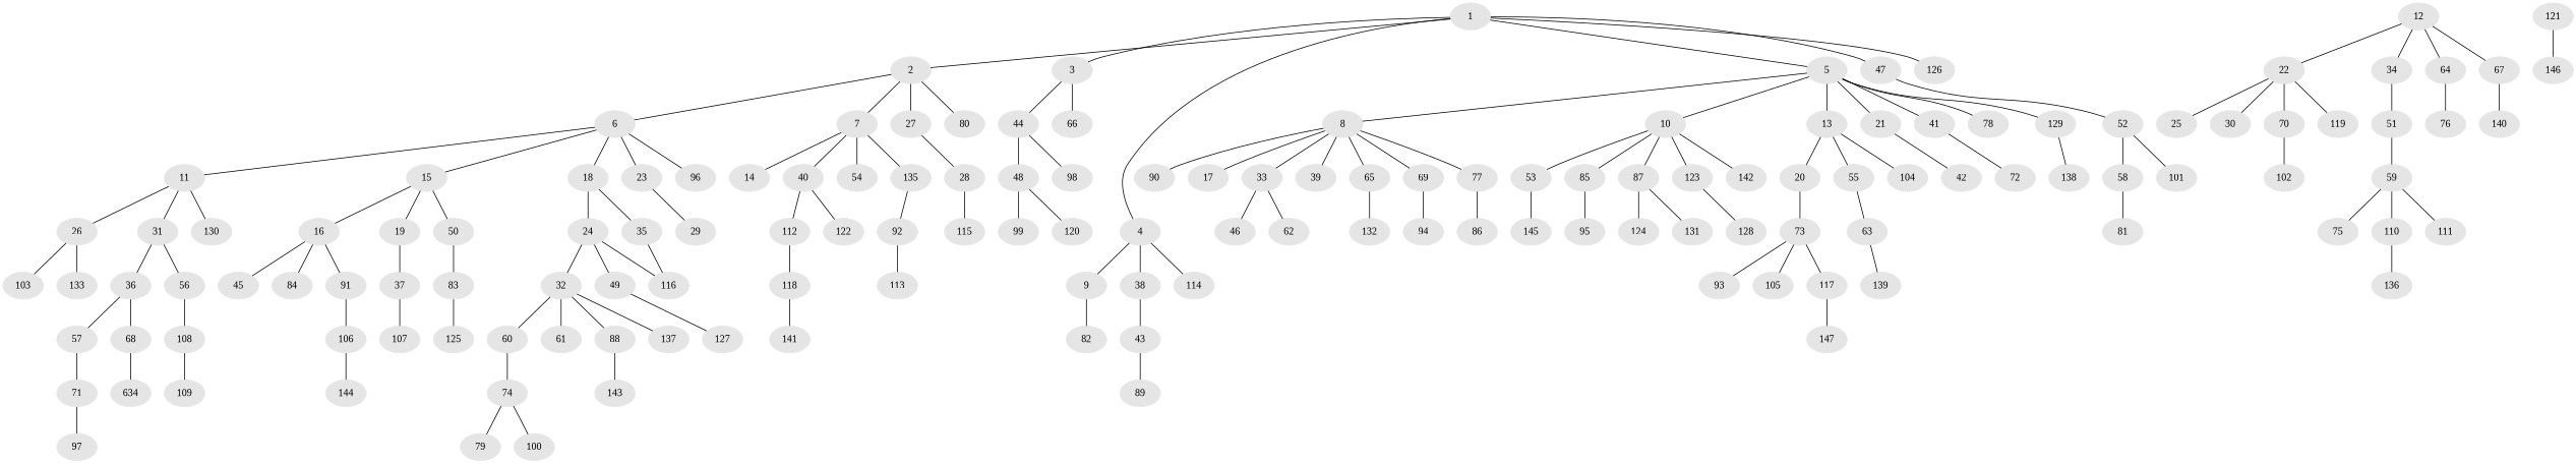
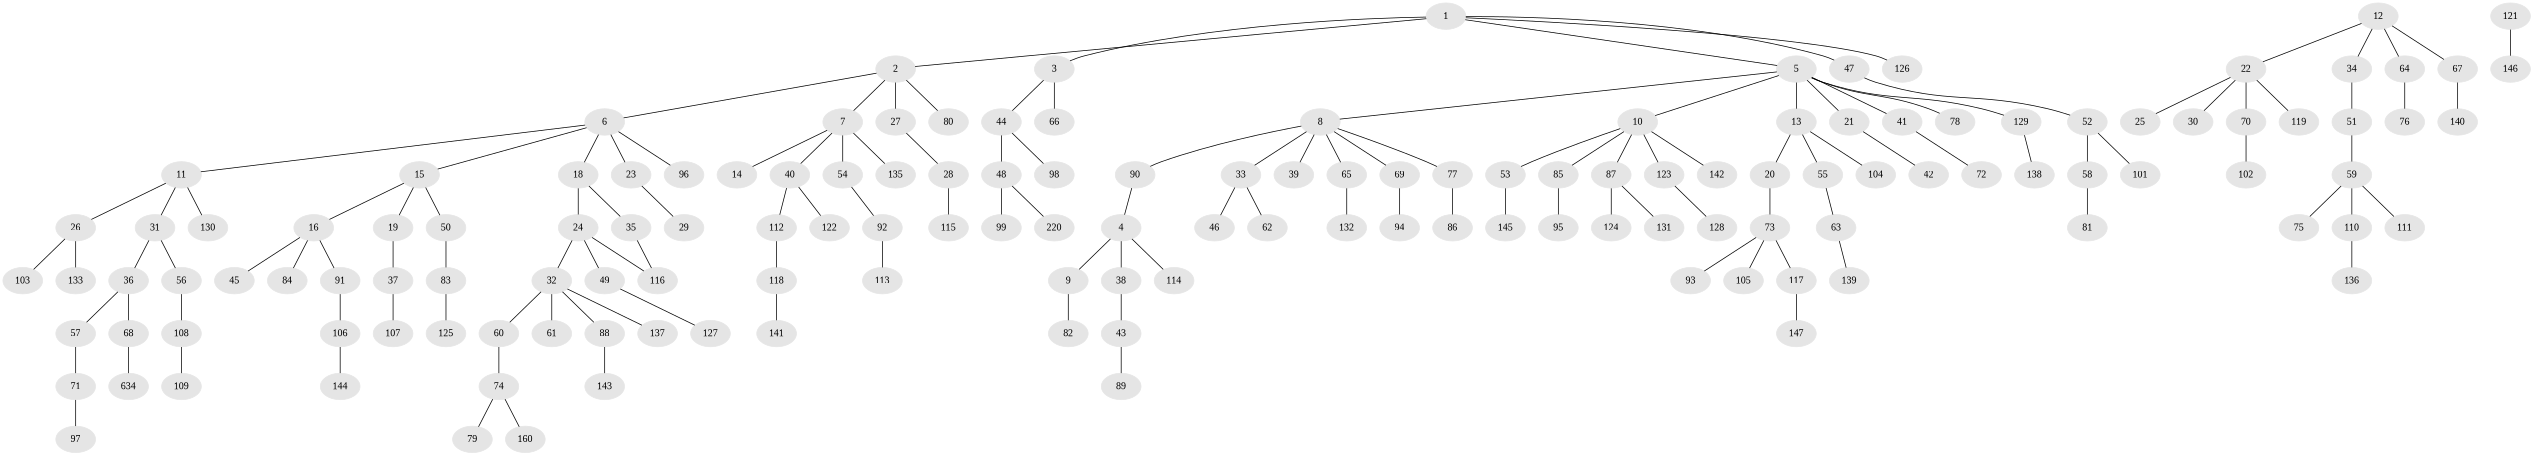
  graph {
    fontname="Liberation Serif"
    node [color=gray90 fontname="Liberation Serif" style=filled]
    edge [fontname="Liberation Serif"]
    1
    2
    3
    4
    5
    47
    126
    6
    7
    27
    80
    44
    66
    9
    38
    114
    8
    10
    13
    21
    41
    78
    129
    52
    11
    15
    18
    23
    96
    14
    40
    54
    135
    28
    48
    98
    82
    43
-   17
    33
    39
    65
    69
    77
    90
    53
    85
    87
    123
    142
    20
    55
    104
    42
    72
    138
    26
    31
    130
    16
    19
    50
    24
    35
    29
    112
    122
    92
    46
    62
    132
    94
    86
    12
    22
    34
    64
    67
    145
    95
    124
    131
    128
    103
    133
    36
    56
    25
    30
    70
    119
    51
    76
    140
    73
    63
    45
    84
    91
    37
    83
    106
    32
    49
    116
    107
    93
    105
    117
    102
    60
    61
    88
    137
    127
    115
    57
    68
    108
    74
    143
    59
    121
    146
    71
    n126 [label=634]
    89
    118
    99
-   120
+   120 [label=220]
    58
    101
    125
    75
    110
    111
    81
    113
    139
    109
    97
    136
    79
-   100
+   100 [label=160]
    147
    144
    141
    1 -- 2
    1 -- 3
-   1 -- 4
+   90 -- 4
    1 -- 5
    1 -- 47
    1 -- 126
    2 -- 6
    2 -- 7
    2 -- 27
    2 -- 80
    3 -- 44
    3 -- 66
    4 -- 9
    4 -- 38
    4 -- 114
    5 -- 8
    5 -- 10
    5 -- 13
    5 -- 21
    5 -- 41
    5 -- 78
    5 -- 129
    47 -- 52
    6 -- 11
    6 -- 15
    6 -- 18
    6 -- 23
    6 -- 96
    7 -- 14
    7 -- 40
    7 -- 54
    7 -- 135
    27 -- 28
    44 -- 48
    44 -- 98
    9 -- 82
    38 -- 43
-   8 -- 17
    8 -- 33
    8 -- 39
    8 -- 65
    8 -- 69
    8 -- 77
    8 -- 90
    10 -- 53
    10 -- 85
    10 -- 87
    10 -- 123
    10 -- 142
    13 -- 20
    13 -- 55
    13 -- 104
    21 -- 42
    41 -- 72
    129 -- 138
    52 -- 58
    52 -- 101
    11 -- 26
    11 -- 31
    11 -- 130
    15 -- 16
    15 -- 19
    15 -- 50
    18 -- 24
    18 -- 35
    23 -- 29
    40 -- 112
    40 -- 122
-   135 -- 92
+   54 -- 92
    28 -- 115
    48 -- 99
    48 -- 120
    43 -- 89
    33 -- 46
    33 -- 62
    65 -- 132
    69 -- 94
    77 -- 86
    53 -- 145
    85 -- 95
    87 -- 124
    87 -- 131
    123 -- 128
    20 -- 73
    55 -- 63
    26 -- 103
    26 -- 133
    31 -- 36
    31 -- 56
    16 -- 45
    16 -- 84
    16 -- 91
    19 -- 37
    50 -- 83
    24 -- 32
    24 -- 49
    24 -- 116
    35 -- 116
    112 -- 118
    92 -- 113
    12 -- 22
    12 -- 34
    12 -- 64
    12 -- 67
    22 -- 25
    22 -- 30
    22 -- 70
    22 -- 119
    34 -- 51
    64 -- 76
    67 -- 140
    36 -- 57
    36 -- 68
    56 -- 108
    70 -- 102
    51 -- 59
    73 -- 93
    73 -- 105
    73 -- 117
    63 -- 139
    91 -- 106
    37 -- 107
    83 -- 125
    106 -- 144
    32 -- 60
    32 -- 61
    32 -- 88
    32 -- 137
    49 -- 127
    117 -- 147
    60 -- 74
    88 -- 143
    57 -- 71
    68 -- n126
    108 -- 109
    74 -- 79
    74 -- 100
    59 -- 75
    59 -- 110
    59 -- 111
    121 -- 146
    71 -- 97
    118 -- 141
    58 -- 81
    110 -- 136
  }
